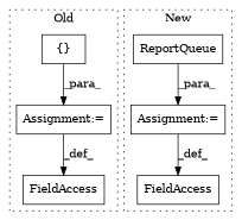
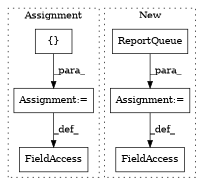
  digraph {
    node [a=22 l=1 shape=box]
    n1 [a=4 l=2 label="{}" s=599]
    n2 [l=10 label=FieldAccess s=571]
    n3 [a=7 label="Assignment:=" s=581]
    n4 [a=32 l=13 label=ReportQueue s=632]
    n5 [l=18 label=FieldAccess s=613]
    n6 [a=7 label="Assignment:=" s=631]
    subgraph cluster_1 {
-     label=Old
+     label=Assignment
      style=dotted
      n1
      n2
      n3
    }
    subgraph cluster_2 {
      label=New
      style=dotted
      n4
      n5
      n6
    }
    n1 -> n3 [label=_para_]
    n3 -> n2 [label=_def_]
    n4 -> n6 [label=_para_]
    n6 -> n5 [label=_def_]
  }
